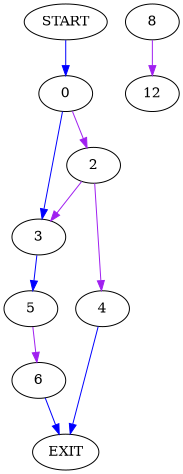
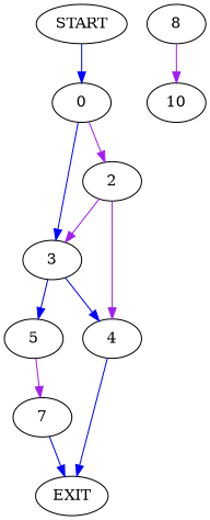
  digraph {
    edge [color=blue]
    n1 [label=START]
    n2 [label=0]
    2
    3
    n5 [label=EXIT]
    4
    5
-   7 [label=6]
+   7
    8
-   10 [label=12]
+   10
    n1 -> n2
    n2 -> 2 [color=purple]
    n2 -> 3
    2 -> 3 [color=purple]
    2 -> 4 [color=purple]
+   3 -> 4
    3 -> 5
    4 -> n5
    5 -> 7 [color=purple]
    7 -> n5
    8 -> 10 [color=purple]
  }
